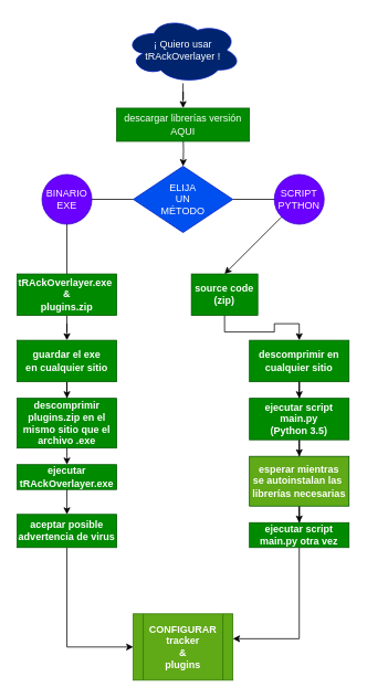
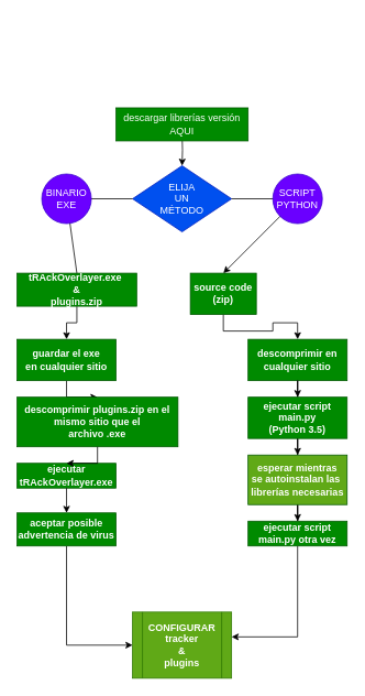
  <mxCell id="0" />
  <mxCell id="1" parent="0" />
  <mxCell id="2" value="ELIJA&lt;br&gt;UN&lt;br&gt;MÉTODO" style="rhombus;whiteSpace=wrap;html=1;fillColor=#0050ef;fontColor=#ffffff;strokeColor=#001DBC;" vertex="1" parent="1"><mxGeometry x="160" y="200" width="120" height="80" as="geometry" /></mxCell>
  <mxCell id="3" value="" style="endArrow=none;html=1;rounded=0;exitX=0;exitY=0.5;exitDx=0;exitDy=0;entryX=0.5;entryY=0;entryDx=0;entryDy=0;" edge="1" parent="1" source="2" target="12"><mxGeometry width="50" height="50" relative="1" as="geometry"><mxPoint x="340" y="550" as="sourcePoint" /><mxPoint x="80" y="320" as="targetPoint" /><Array as="points"><mxPoint x="80" y="240" /></Array></mxGeometry></mxCell>
  <mxCell id="4" value="BINARIO&lt;br&gt;EXE" style="ellipse;whiteSpace=wrap;html=1;aspect=fixed;fillColor=#6a00ff;fontColor=#ffffff;strokeColor=#3700CC;" vertex="1" parent="1"><mxGeometry x="50" y="210" width="60" height="60" as="geometry" /></mxCell>
  <mxCell id="5" value="" style="endArrow=classic;html=1;rounded=0;exitX=1;exitY=0.5;exitDx=0;exitDy=0;entryX=0.5;entryY=0;entryDx=0;entryDy=0;" edge="1" parent="1" source="2" target="14"><mxGeometry width="50" height="50" relative="1" as="geometry"><mxPoint x="300" y="190" as="sourcePoint" /><mxPoint x="360" y="320" as="targetPoint" /><Array as="points"><mxPoint x="360" y="240" /></Array></mxGeometry></mxCell>
  <mxCell id="6" value="SCRIPT&lt;br&gt;PYTHON" style="ellipse;whiteSpace=wrap;html=1;aspect=fixed;fillColor=#6a00ff;fontColor=#ffffff;strokeColor=#3700CC;" vertex="1" parent="1"><mxGeometry x="330" y="210" width="60" height="60" as="geometry" /></mxCell>
  <mxCell id="7" value="" style="edgeStyle=orthogonalEdgeStyle;rounded=0;orthogonalLoop=1;jettySize=auto;html=1;" edge="1" parent="1" target="2"><mxGeometry relative="1" as="geometry"><mxPoint x="220" y="160" as="sourcePoint" /></mxGeometry></mxCell>
- <mxCell id="8" value="" style="edgeStyle=orthogonalEdgeStyle;rounded=0;orthogonalLoop=1;jettySize=auto;html=1;" edge="1" parent="1" source="9" target="10"><mxGeometry relative="1" as="geometry" /></mxCell>
- <mxCell id="9" value="¡ Quiero usar&lt;br&gt;tRAckOverlayer !" style="ellipse;shape=cloud;whiteSpace=wrap;html=1;fillColor=#00256E;fontColor=#ffffff;strokeColor=#001DBC;" vertex="1" parent="1"><mxGeometry x="150" width="140" height="80" as="geometry" y="20" /></mxCell>
  <mxCell id="10" value="descargar librerías versión AQUI" style="rounded=0;whiteSpace=wrap;html=1;fillColor=#008a00;fontColor=#ffffff;strokeColor=#005700;" vertex="1" parent="1"><mxGeometry x="140" y="130" width="160" height="40" as="geometry" /></mxCell>
  <mxCell id="11" value="" style="edgeStyle=orthogonalEdgeStyle;rounded=0;orthogonalLoop=1;jettySize=auto;html=1;" edge="1" parent="1" source="12" target="16"><mxGeometry relative="1" as="geometry" /></mxCell>
- <mxCell id="12" value="&lt;b style=&quot;border-color: var(--border-color);&quot;&gt;tRAckOverlayer.exe&amp;nbsp;&lt;br&gt;&amp;amp;&lt;br&gt;plugins.zip&lt;br&gt;&lt;/b&gt;" style="rounded=0;whiteSpace=wrap;html=1;fillColor=#008a00;fontColor=#ffffff;strokeColor=#005700;" vertex="1" parent="1"><mxGeometry x="20" y="330" width="120" height="50" as="geometry" /></mxCell>
+ <mxCell id="12" value="&lt;b style=&quot;border-color: var(--border-color);&quot;&gt;tRAckOverlayer.exe&amp;nbsp;&lt;br&gt;&amp;amp;&lt;br&gt;plugins.zip&lt;br&gt;&lt;/b&gt;" style="rounded=0;whiteSpace=wrap;html=1;fillColor=#008a00;fontColor=#ffffff;strokeColor=#005700;" vertex="1" parent="1"><mxGeometry x="20" y="330" width="145" height="40" as="geometry" /></mxCell>
  <mxCell id="13" value="" style="edgeStyle=orthogonalEdgeStyle;rounded=0;orthogonalLoop=1;jettySize=auto;html=1;" edge="1" parent="1" source="14" target="19"><mxGeometry relative="1" as="geometry" /></mxCell>
  <mxCell id="14" value="&lt;b style=&quot;border-color: var(--border-color);&quot;&gt;source code (zip)&lt;/b&gt;" style="rounded=0;whiteSpace=wrap;html=1;fillColor=#008a00;fontColor=#ffffff;strokeColor=#005700;" vertex="1" parent="1"><mxGeometry x="230" y="330" width="80" height="50" as="geometry" /></mxCell>
  <mxCell id="15" value="" style="edgeStyle=orthogonalEdgeStyle;rounded=0;orthogonalLoop=1;jettySize=auto;html=1;" edge="1" parent="1" source="16" target="17"><mxGeometry relative="1" as="geometry" /></mxCell>
  <mxCell id="16" value="&lt;b style=&quot;border-color: var(--border-color);&quot;&gt;guardar el exe&lt;br&gt;en cualquier sitio&lt;br&gt;&lt;/b&gt;" style="rounded=0;whiteSpace=wrap;html=1;fillColor=#008a00;fontColor=#ffffff;strokeColor=#005700;" vertex="1" parent="1"><mxGeometry x="20" y="410" width="120" height="50" as="geometry" /></mxCell>
- <mxCell id="17" value="&lt;b style=&quot;border-color: var(--border-color);&quot;&gt;descomprimir plugins.zip en el&lt;br&gt;mismo sitio que el&lt;br&gt;archivo .exe&lt;br&gt;&lt;/b&gt;" style="rounded=0;whiteSpace=wrap;html=1;fillColor=#008a00;fontColor=#ffffff;strokeColor=#005700;" vertex="1" parent="1"><mxGeometry x="20" y="480" width="120" height="60" as="geometry" /></mxCell>
+ <mxCell id="17" value="&lt;b style=&quot;border-color: var(--border-color);&quot;&gt;descomprimir plugins.zip en el&lt;br&gt;mismo sitio que el&lt;br&gt;archivo .exe&lt;br&gt;&lt;/b&gt;" style="rounded=0;whiteSpace=wrap;html=1;fillColor=#008a00;fontColor=#ffffff;strokeColor=#005700;" vertex="1" parent="1"><mxGeometry x="20" y="480" width="195" height="60" as="geometry" /></mxCell>
  <mxCell id="18" value="" style="edgeStyle=orthogonalEdgeStyle;rounded=0;orthogonalLoop=1;jettySize=auto;html=1;" edge="1" parent="1" source="23" target="21"><mxGeometry relative="1" as="geometry" /></mxCell>
  <mxCell id="19" value="&lt;b style=&quot;border-color: var(--border-color);&quot;&gt;descomprimir en&lt;br&gt;cualquier sitio&lt;br&gt;&lt;/b&gt;" style="rounded=0;whiteSpace=wrap;html=1;fillColor=#008a00;fontColor=#ffffff;strokeColor=#005700;" vertex="1" parent="1"><mxGeometry x="300" y="410" width="120" height="50" as="geometry" /></mxCell>
  <mxCell id="20" value="" style="edgeStyle=orthogonalEdgeStyle;rounded=0;orthogonalLoop=1;jettySize=auto;html=1;" edge="1" parent="1" source="21" target="30"><mxGeometry relative="1" as="geometry" /></mxCell>
  <mxCell id="21" value="&lt;b style=&quot;border-color: var(--border-color);&quot;&gt;esperar mientras&lt;br&gt;se autoinstalan las&amp;nbsp;&lt;br&gt;librerías necesarias&lt;br&gt;&lt;/b&gt;" style="rounded=0;whiteSpace=wrap;html=1;fillColor=#60a917;fontColor=#ffffff;strokeColor=#005700;" vertex="1" parent="1"><mxGeometry x="300" y="550" width="120" height="60" as="geometry" /></mxCell>
  <mxCell id="22" value="" style="edgeStyle=orthogonalEdgeStyle;rounded=0;orthogonalLoop=1;jettySize=auto;html=1;" edge="1" parent="1" source="19" target="23"><mxGeometry relative="1" as="geometry"><mxPoint x="360" y="460" as="sourcePoint" /><mxPoint x="360" y="570" as="targetPoint" /></mxGeometry></mxCell>
  <mxCell id="23" value="&lt;b style=&quot;border-color: var(--border-color);&quot;&gt;ejecutar script main.py&lt;br&gt;(Python 3.5)&lt;br&gt;&lt;/b&gt;" style="rounded=0;whiteSpace=wrap;html=1;fillColor=#008a00;fontColor=#ffffff;strokeColor=#005700;" vertex="1" parent="1"><mxGeometry x="300" y="480" width="120" height="50" as="geometry" /></mxCell>
  <mxCell id="24" value="&lt;b style=&quot;border-color: var(--border-color);&quot;&gt;ejecutar&lt;br&gt;tRAckOverlayer.exe&lt;br&gt;&lt;/b&gt;" style="rounded=0;whiteSpace=wrap;html=1;fillColor=#008a00;fontColor=#ffffff;strokeColor=#005700;" vertex="1" parent="1"><mxGeometry x="20" y="560" width="120" height="30" as="geometry" /></mxCell>
  <mxCell id="25" value="" style="edgeStyle=orthogonalEdgeStyle;rounded=0;orthogonalLoop=1;jettySize=auto;html=1;entryX=0.5;entryY=0;entryDx=0;entryDy=0;exitX=0.5;exitY=1;exitDx=0;exitDy=0;" edge="1" parent="1" source="17" target="24"><mxGeometry relative="1" as="geometry"><mxPoint x="80" y="550" as="sourcePoint" /><mxPoint x="89" y="552" as="targetPoint" /></mxGeometry></mxCell>
  <mxCell id="26" style="edgeStyle=orthogonalEdgeStyle;rounded=0;orthogonalLoop=1;jettySize=auto;html=1;exitX=0.5;exitY=1;exitDx=0;exitDy=0;entryX=0;entryY=0.5;entryDx=0;entryDy=0;" edge="1" parent="1" source="27" target="31"><mxGeometry relative="1" as="geometry" /></mxCell>
  <mxCell id="27" value="&lt;b style=&quot;border-color: var(--border-color);&quot;&gt;aceptar posible&lt;br&gt;advertencia de virus&lt;br&gt;&lt;/b&gt;" style="rounded=0;whiteSpace=wrap;html=1;fillColor=#008a00;fontColor=#ffffff;strokeColor=#005700;" vertex="1" parent="1"><mxGeometry x="20" y="620" width="120" height="40" as="geometry" /></mxCell>
  <mxCell id="28" value="" style="edgeStyle=orthogonalEdgeStyle;rounded=0;orthogonalLoop=1;jettySize=auto;html=1;entryX=0.5;entryY=0;entryDx=0;entryDy=0;" edge="1" parent="1" target="27"><mxGeometry relative="1" as="geometry"><mxPoint x="80" y="590" as="sourcePoint" /><mxPoint x="90" y="570" as="targetPoint" /></mxGeometry></mxCell>
  <mxCell id="29" value="" style="edgeStyle=orthogonalEdgeStyle;rounded=0;orthogonalLoop=1;jettySize=auto;html=1;entryX=1;entryY=0.5;entryDx=0;entryDy=0;" edge="1" parent="1" source="30"><mxGeometry relative="1" as="geometry"><mxPoint x="280" y="770" as="targetPoint" /><Array as="points"><mxPoint x="360" y="770" /></Array></mxGeometry></mxCell>
  <mxCell id="30" value="&lt;b style=&quot;border-color: var(--border-color);&quot;&gt;ejecutar script main.py otra vez&lt;br&gt;&lt;/b&gt;" style="rounded=0;whiteSpace=wrap;html=1;fillColor=#008a00;fontColor=#ffffff;strokeColor=#005700;" vertex="1" parent="1"><mxGeometry x="300" y="630" width="120" height="30" as="geometry" /></mxCell>
  <mxCell id="31" value="&lt;b style=&quot;border-color: var(--border-color);&quot;&gt;CONFIGURAR&lt;br&gt;tracker&lt;br&gt;&amp;amp;&lt;br&gt;plugins&lt;br&gt;&lt;/b&gt;" style="shape=process;whiteSpace=wrap;html=1;backgroundOutline=1;fillColor=#60a917;strokeColor=#2D7600;fontColor=#ffffff;" vertex="1" parent="1"><mxGeometry x="160" y="740" width="120" height="80" as="geometry" /></mxCell>
